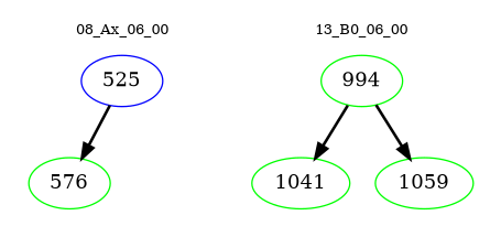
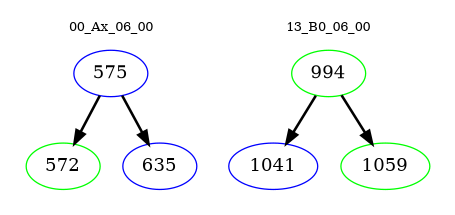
  digraph {
    node [color=green]
    edge [color=black style=bold]
-   n1 [color=blue label=525]
-   n2 [label=576]
+   n1 [color=blue label=575]
+   n2 [label=572]
+   n3 [color=blue label=635]
    n4 [label=994]
-   n5 [label=1041]
+   n5 [color=blue label=1041]
    n6 [label=1059]
    subgraph cluster_1 {
      color=white
      fontsize=10
-     label="08_Ax_06_00"
+     label="00_Ax_06_00"
      n1
      n2
+     n3
    }
    subgraph cluster_2 {
      color=white
      fontsize=10
      label="13_B0_06_00"
      n4
      n5
      n6
    }
    n1 -> n2
+   n1 -> n3
    n4 -> n5
    n4 -> n6
  }
